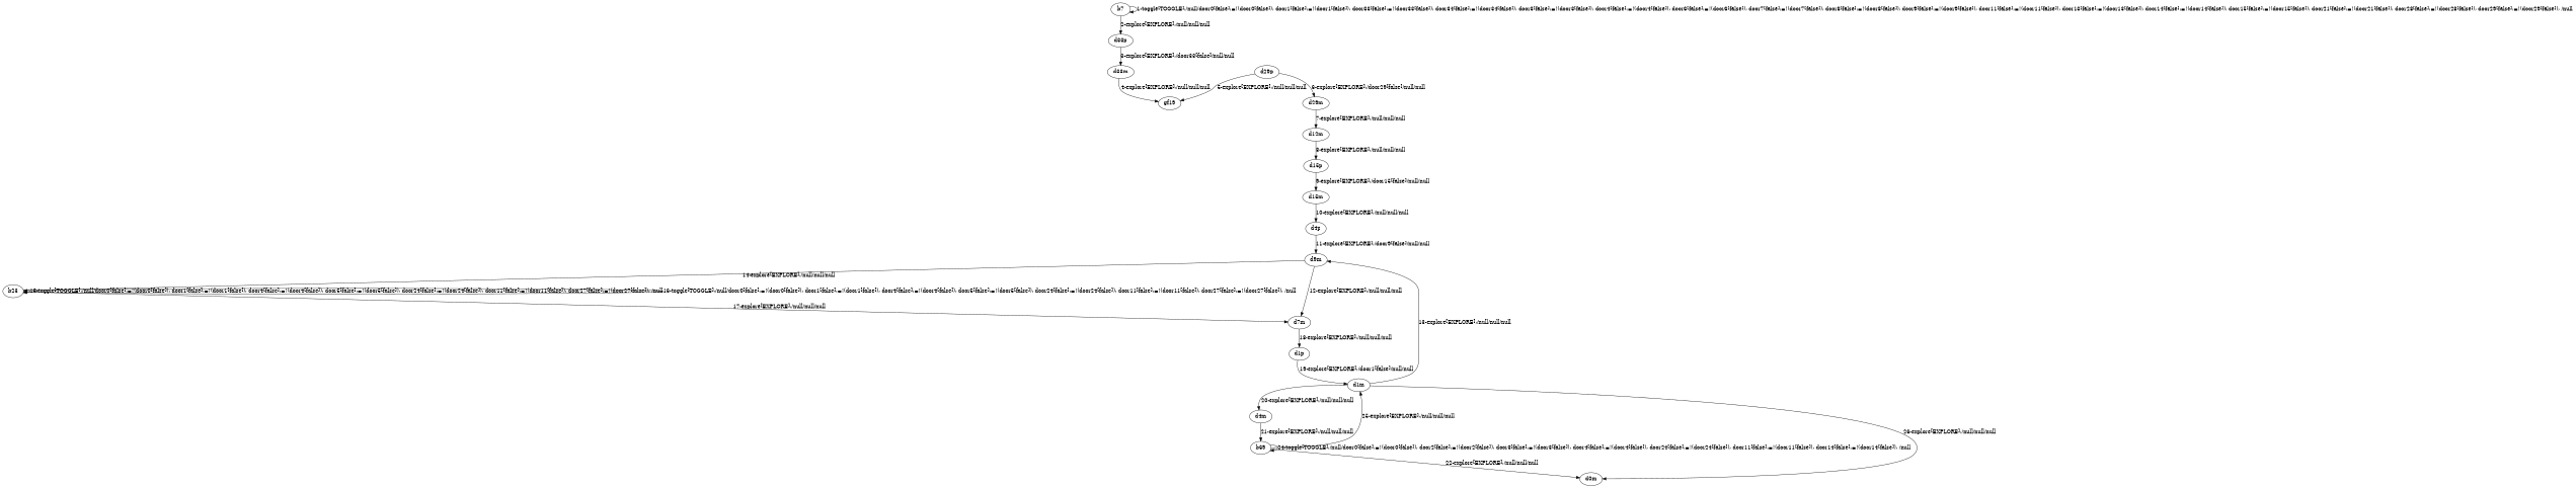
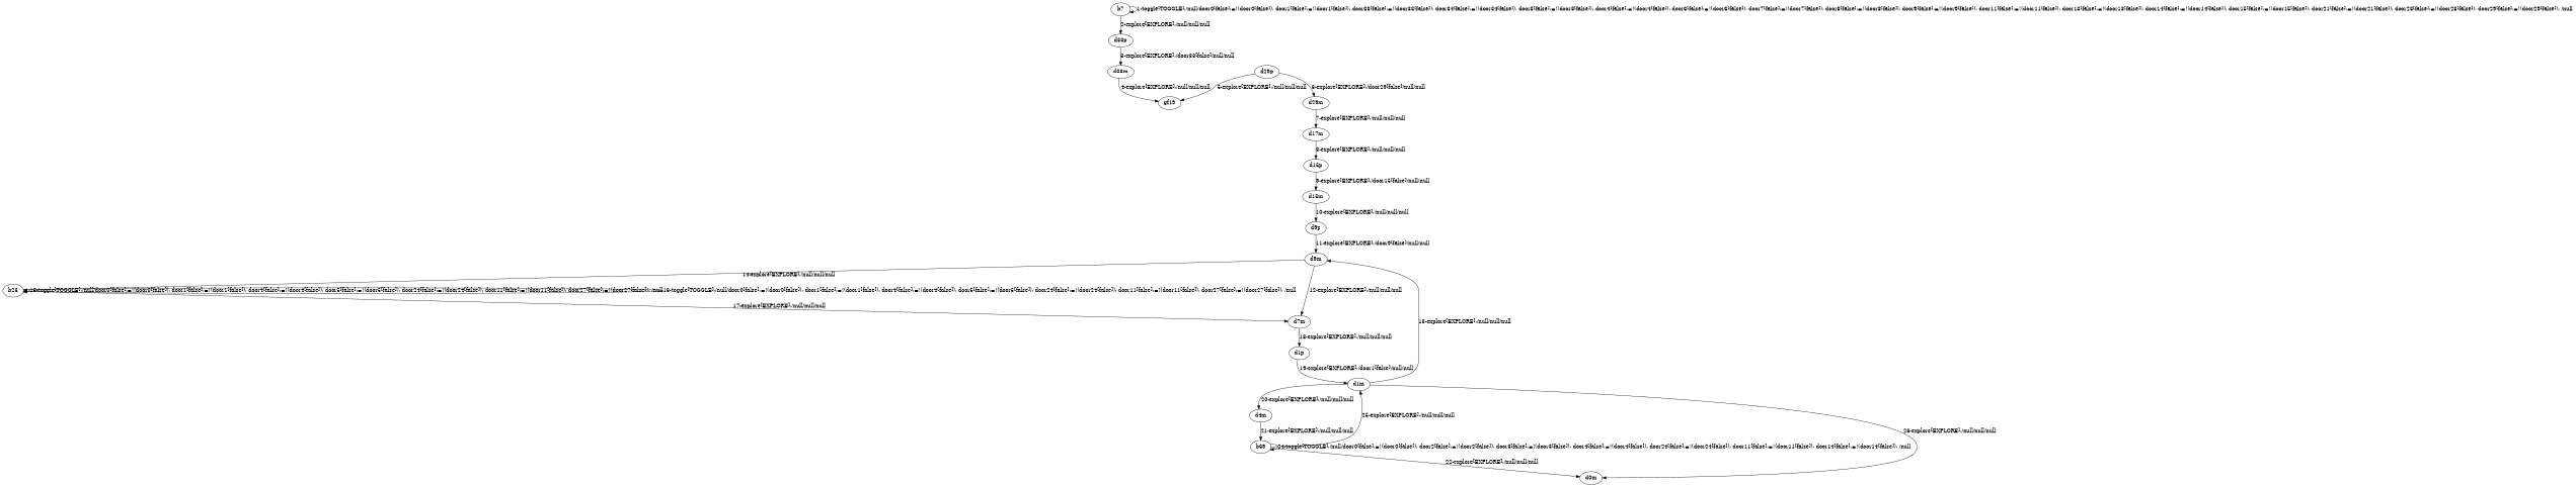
  digraph {
    n1 [label=b7]
    d33p
    d33m
    gf19
    d29p
    d29m
-   d17m [label=d12m]
+   d17m
    d15p
    d15m
-   d9p [label=d4p]
+   d9p
    d9m
    d7m
    b23
    d1p
    d1m
    d4m
    d0m
    b69
    n1 -> n1 [label="1-toggle[TOGGLE];/null/door0[false]:=!(door0[false]); door1[false]:=!(door1[false]); door33[false]:=!(door33[false]); door34[false]:=!(door34[false]); door3[false]:=!(door3[false]); door4[false]:=!(door4[false]); door6[false]:=!(door6[false]); door7[false]:=!(door7[false]); door8[false]:=!(door8[false]); door9[false]:=!(door9[false]); door11[false]:=!(door11[false]); door13[false]:=!(door13[false]); door14[false]:=!(door14[false]); door15[false]:=!(door15[false]); door21[false]:=!(door21[false]); door28[false]:=!(door28[false]); door29[false]:=!(door29[false]); /null"]
    n1 -> d33p [label="2-explore[EXPLORE];/null/null/null"]
    d33p -> d33m [label="3-explore[EXPLORE];/door33[false]/null/null"]
    d33m -> gf19 [label="4-explore[EXPLORE];/null/null/null"]
    d29p -> gf19 [label="5-explore[EXPLORE];/null/null/null"]
    d29p -> d29m [label="6-explore[EXPLORE];/door29[false]/null/null"]
    d29m -> d17m [label="7-explore[EXPLORE];/null/null/null"]
    d17m -> d15p [label="8-explore[EXPLORE];/null/null/null"]
    d15p -> d15m [label="9-explore[EXPLORE];/door15[false]/null/null"]
    d15m -> d9p [label="10-explore[EXPLORE];/null/null/null"]
    d9p -> d9m [label="11-explore[EXPLORE];/door9[false]/null/null"]
    d9m -> d7m [label="12-explore[EXPLORE];/null/null/null"]
    d9m -> b23 [label="14-explore[EXPLORE];/null/null/null"]
    d7m -> d1p [label="18-explore[EXPLORE];/null/null/null"]
    b23 -> d7m [label="17-explore[EXPLORE];/null/null/null"]
    b23 -> b23 [label="15-toggle[TOGGLE];/null/door0[false]:=!(door0[false]); door1[false]:=!(door1[false]); door4[false]:=!(door4[false]); door5[false]:=!(door5[false]); door24[false]:=!(door24[false]); door11[false]:=!(door11[false]); door27[false]:=!(door27[false]); /null"]
    b23 -> b23 [label="16-toggle[TOGGLE];/null/door0[false]:=!(door0[false]); door1[false]:=!(door1[false]); door4[false]:=!(door4[false]); door5[false]:=!(door5[false]); door24[false]:=!(door24[false]); door11[false]:=!(door11[false]); door27[false]:=!(door27[false]); /null"]
    d1p -> d1m [label="19-explore[EXPLORE];/door1[false]/null/null"]
    d1m -> d9m [label="13-explore[EXPLORE];/null/null/null"]
    d1m -> d4m [label="20-explore[EXPLORE];/null/null/null"]
    d1m -> d0m [label="26-explore[EXPLORE];/null/null/null"]
    d4m -> b69 [label="21-explore[EXPLORE];/null/null/null"]
    b69 -> d1m [label="25-explore[EXPLORE];/null/null/null"]
    b69 -> d0m [label="22-explore[EXPLORE];/null/null/null"]
    b69 -> b69 [label="24-toggle[TOGGLE];/null/door0[false]:=!(door0[false]); door2[false]:=!(door2[false]); door3[false]:=!(door3[false]); door4[false]:=!(door4[false]); door24[false]:=!(door24[false]); door11[false]:=!(door11[false]); door14[false]:=!(door14[false]); /null"]
  }
